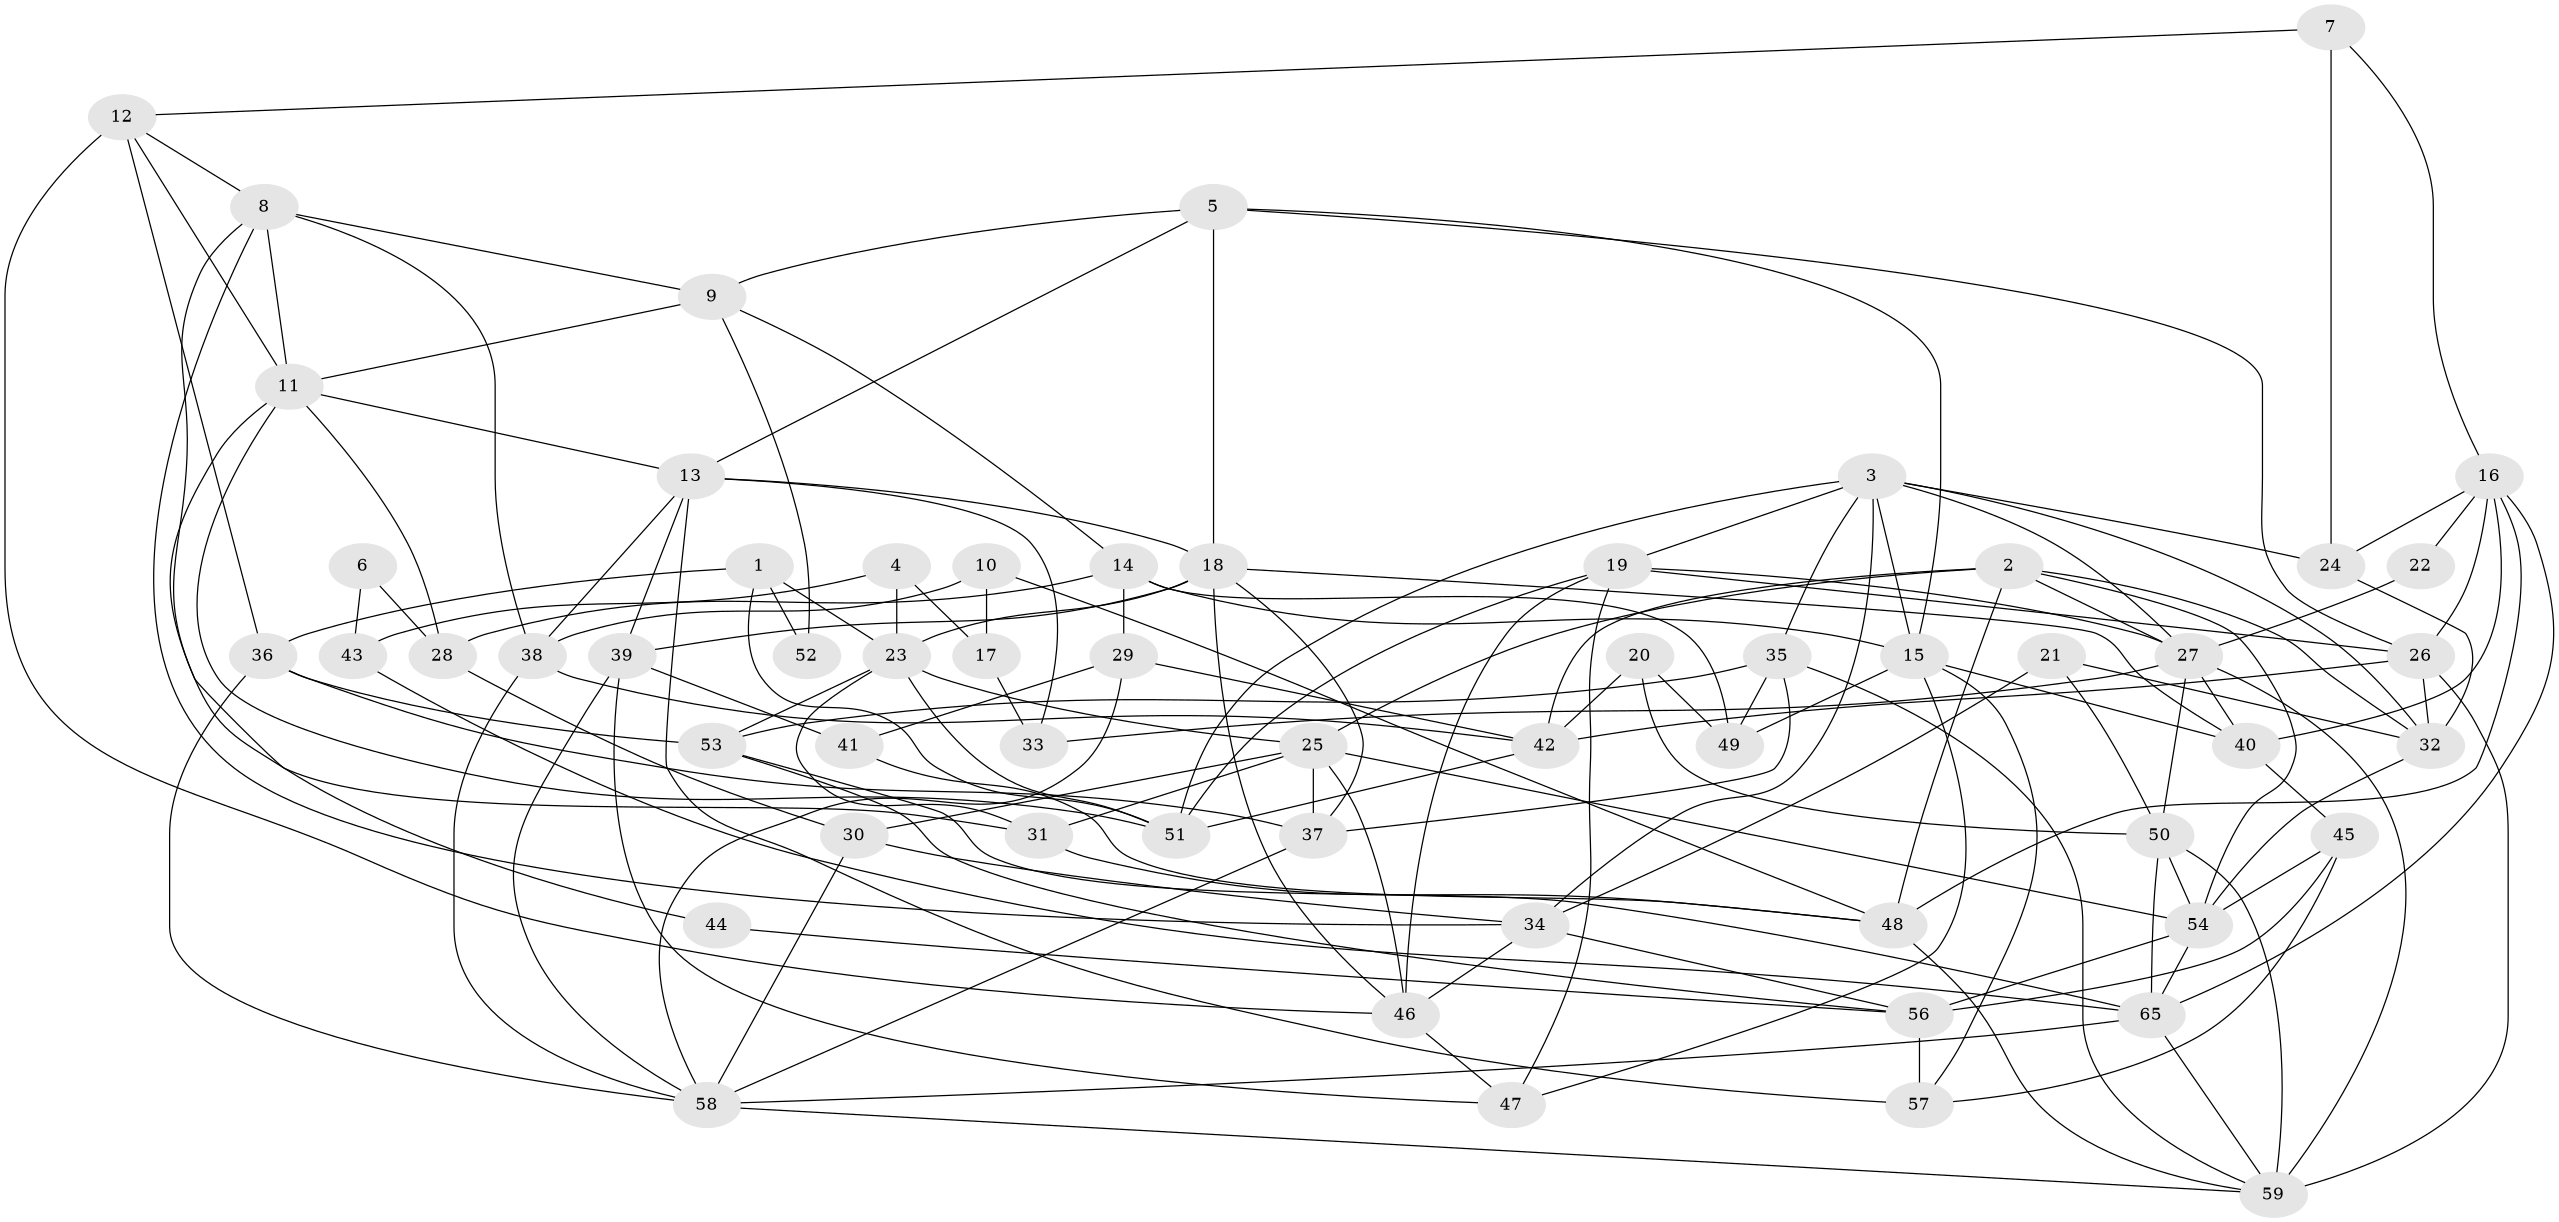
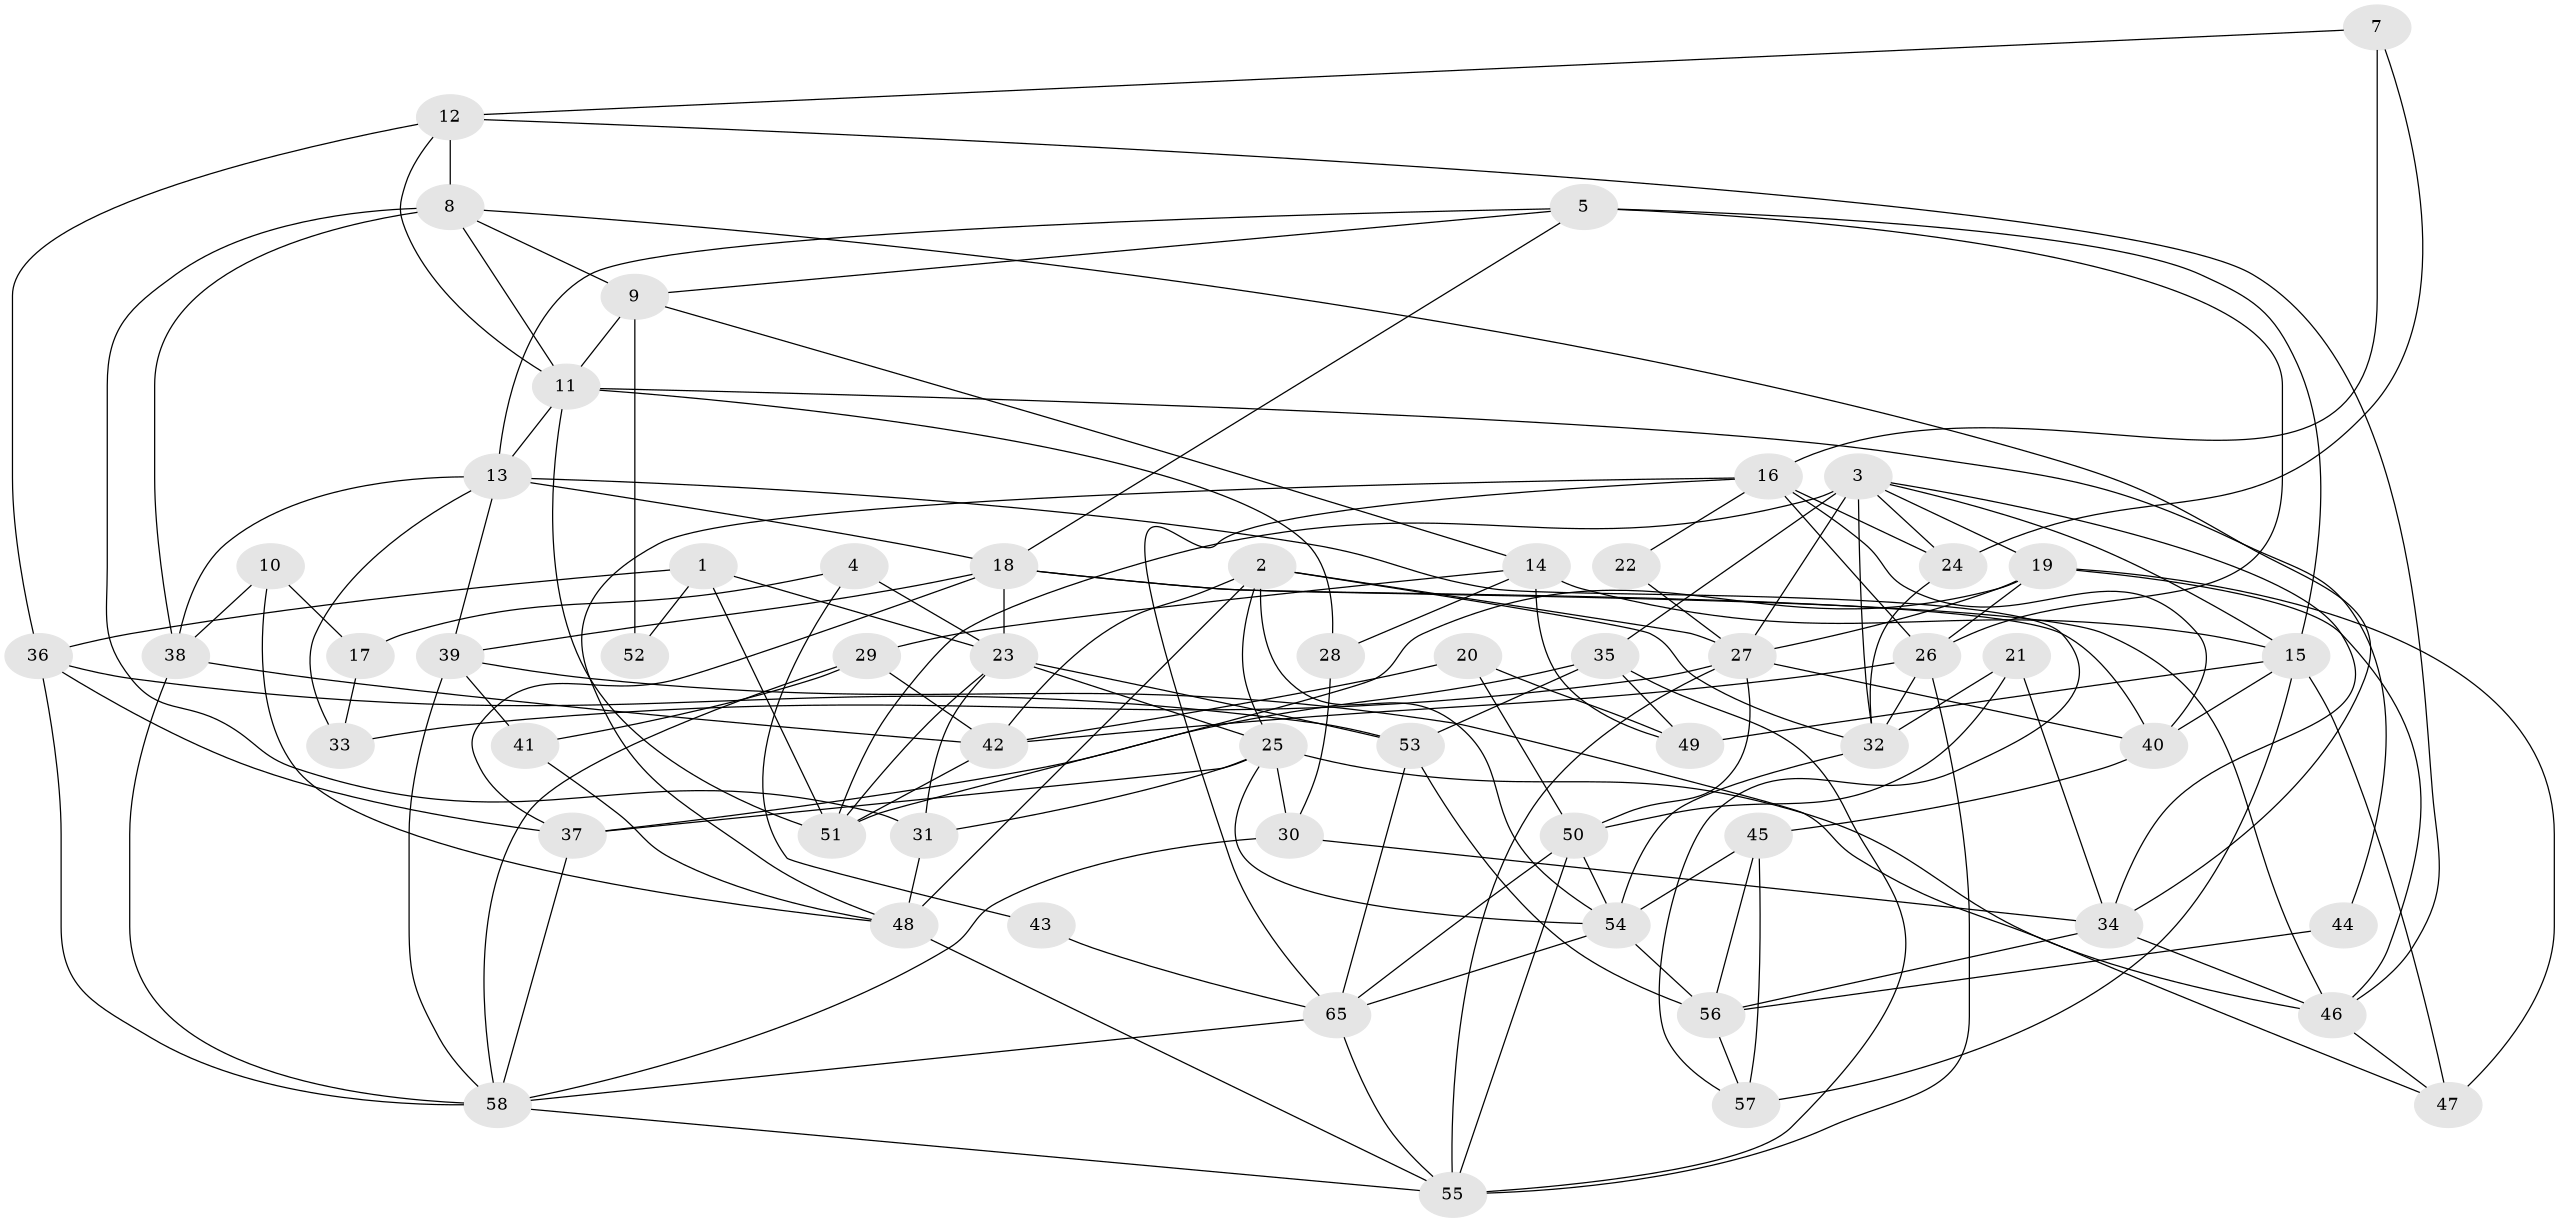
  graph {
    node [color=gray90 style=filled]
    edge [weight=1.0]
    1
    23
    36
    51
    52
    25
    31
    53
    37
    58
    2
    27
    32
    42
    48
    54
    46
    30
    33
    40
    50
-   59
+   59 [label=55]
    n23 [label=65]
    56
    3
    15
    19
    24
    34
    35
    57
    49
    47
    26
    4
    17
    43
    5
    9
    13
    18
    8
    11
    38
    14
    39
-   6
    28
    7
    12
    16
    22
    44
    29
    10
    41
    45
    20
    21
    1 -- 23
    1 -- 36
    1 -- 51
    1 -- 52
    23 -- 51
    23 -- 25
    23 -- 31
    23 -- 53
    36 -- 53
    36 -- 37
    36 -- 58
    25 -- 31
    25 -- 37
    25 -- 54
    25 -- 46
    25 -- 30 [weight=2.0]
    31 -- 48
    53 -- n23
    53 -- 56
    37 -- 58
    58 -- 59
    2 -- 25
    2 -- 27
    2 -- 32
    2 -- 42
    2 -- 48 [weight=2.0]
    2 -- 54
    27 -- 33
    27 -- 40
    27 -- 50
    27 -- 59
    32 -- 54
    42 -- 51
    48 -- 59
    54 -- n23
    54 -- 56
    46 -- 47
    30 -- 58
    30 -- 34
    40 -- 45
    50 -- 54
    50 -- 59 [weight=2.0]
    50 -- n23
    n23 -- 58
    n23 -- 59
    56 -- 57
    3 -- 51
    3 -- 27 [weight=2.0]
    3 -- 32
    3 -- 15
    3 -- 19
    3 -- 24
    3 -- 34
    3 -- 35
    15 -- 40
    15 -- 57
    15 -- 49
    15 -- 47
    19 -- 51
    19 -- 27
    19 -- 46
    19 -- 47
    19 -- 26
    24 -- 32
    34 -- 46
    34 -- 56
    35 -- 53
    35 -- 37 [weight=2.0]
    35 -- 59
    35 -- 49
    26 -- 32
    26 -- 42
    26 -- 59
    4 -- 23 [weight=2.0]
    4 -- 17
    4 -- 43
    17 -- 33
    43 -- n23
    5 -- 15
    5 -- 26
    5 -- 9
    5 -- 13
    5 -- 18
    9 -- 52
    9 -- 11
    9 -- 14
    13 -- 33
    13 -- 57
    13 -- 18
    13 -- 38
    13 -- 39
    18 -- 23
    18 -- 37
    18 -- 46
    18 -- 40
    18 -- 39
    8 -- 31
    8 -- 34
    8 -- 9
    8 -- 11
    8 -- 38
    11 -- 51
    11 -- 13
    11 -- 28
    11 -- 12
    11 -- 44
    38 -- 58
    38 -- 42
    14 -- 15
    14 -- 49
    14 -- 28
    14 -- 29
    39 -- 58
    39 -- 47
    39 -- 41
-   6 -- 43
-   6 -- 28
    28 -- 30
    7 -- 24
    7 -- 12
    7 -- 16
    12 -- 36
    12 -- 46
    12 -- 8
    16 -- 48
    16 -- 40
    16 -- n23
    16 -- 24
    16 -- 26
    16 -- 22
    22 -- 27 [weight=2.0]
    44 -- 56
    29 -- 58
    29 -- 42
    29 -- 41
    10 -- 48
    10 -- 17
    10 -- 38
    41 -- 48
    45 -- 54
    45 -- 56
    45 -- 57
    20 -- 42
    20 -- 50
    20 -- 49
    21 -- 32
    21 -- 50
    21 -- 34
  }
